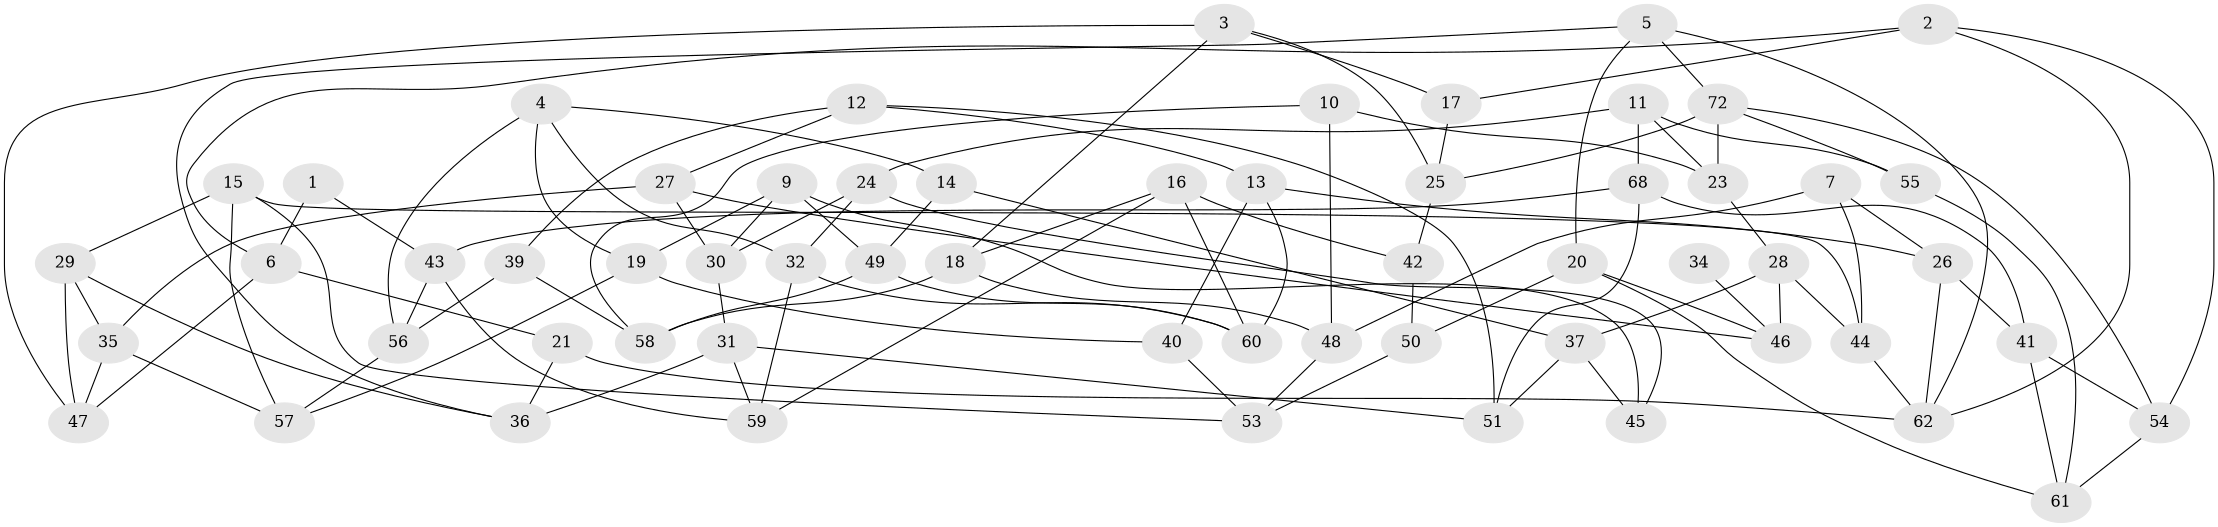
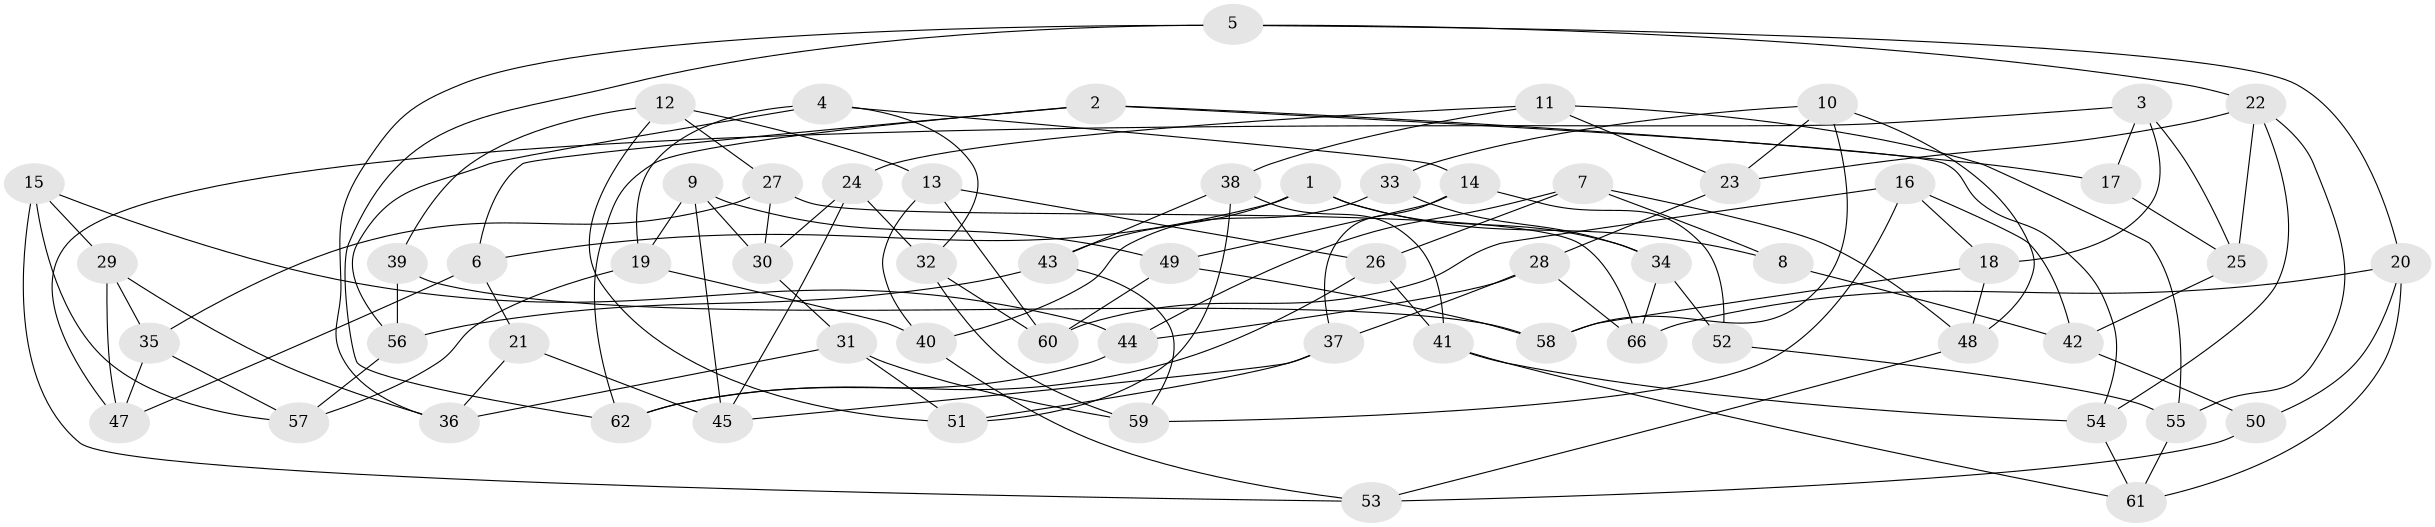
  graph {
    node [color=gray90 style=filled]
    1
    6
+   8
    34
    43
    47
    21
    42
-   46
+   52
+   46 [label=66]
    56
    59
    2
    17
    54
    62
    25
    61
    3
    18
    48
    58
    4
    14
    19
    32
    49
    37
    40
    57
    60
    5
    20
-   22 [label=72]
+   22
    36
    50
    23
    55
    45
    7
    26
    44
    41
    53
    39
    9
    30
    31
    10
+   33
    28
    11
    24
-   38 [label=68]
+   38
    51
    12
    13
    27
    35
    15
    29
    16
    1 -- 6
+   1 -- 8
+   1 -- 34
    1 -- 43
    6 -- 47
    6 -- 21
+   8 -- 42
+   34 -- 52
    34 -- 46
    43 -- 56
    43 -- 59
    21 -- 36
-   21 -- 62
+   21 -- 45
    42 -- 50
+   52 -- 55
    56 -- 57
    2 -- 6
    2 -- 17
    2 -- 54
    2 -- 62
    17 -- 25
    54 -- 61
    25 -- 42
    3 -- 47
    3 -- 17
    3 -- 25
    3 -- 18
    18 -- 48
    18 -- 58
    48 -- 53
    4 -- 56
    4 -- 14
    4 -- 19
    4 -- 32
+   14 -- 52
    14 -- 49
    14 -- 37
    19 -- 40
    19 -- 57
    32 -- 59
    32 -- 60
    49 -- 58
    49 -- 60
    37 -- 45
    37 -- 51
    40 -- 53
    5 -- 62
    5 -- 20
    5 -- 22
    5 -- 36
    20 -- 46
    20 -- 61
    20 -- 50
    22 -- 54
    22 -- 25
    22 -- 23
    22 -- 55
    50 -- 53
    23 -- 28
    55 -- 61
+   7 -- 8
    7 -- 48
    7 -- 26
    7 -- 44
    26 -- 62
    26 -- 41
    44 -- 62
    41 -- 54
    41 -- 61
    39 -- 56
    39 -- 58
    9 -- 19
    9 -- 49
    9 -- 45
    9 -- 30
    30 -- 31
    31 -- 59
    31 -- 36
    31 -- 51
    10 -- 48
    10 -- 58
    10 -- 23
+   10 -- 33
+   33 -- 34
+   33 -- 40
    28 -- 46
    28 -- 37
    28 -- 44
    11 -- 23
    11 -- 55
    11 -- 24
    11 -- 38
    24 -- 32
    24 -- 45
    24 -- 30
    38 -- 43
    38 -- 41
    38 -- 51
    12 -- 39
    12 -- 51
    12 -- 13
    12 -- 27
    13 -- 40
    13 -- 60
    13 -- 26
    27 -- 46
    27 -- 30
    27 -- 35
    35 -- 47
    35 -- 57
    15 -- 57
    15 -- 44
    15 -- 53
    15 -- 29
    29 -- 47
    29 -- 36
    29 -- 35
    16 -- 42
    16 -- 59
    16 -- 18
    16 -- 60
  }
